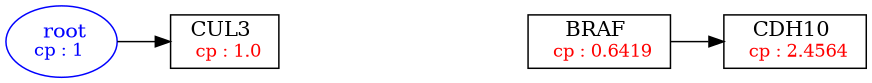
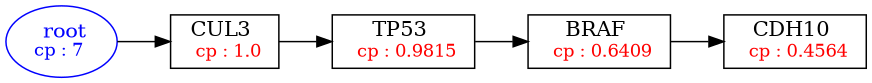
  digraph {
    fontsize=10
    rankdir=LR
    node [shape=box]
-   n1 [color=Blue label=<<font color='Blue'> root</font><br/><font color='Blue' POINT-SIZE='12'>cp : 1 </font>> shape=oval]
+   n1 [color=Blue label=<<font color='Blue'> root</font><br/><font color='Blue' POINT-SIZE='12'>cp : 7 </font>> shape=oval]
    n2 [label=<CUL3 <br/> <font color='Red' POINT-SIZE='12'> cp : 1.0 </font>>]
-   n4 [label=<BRAF <br/> <font color='Red' POINT-SIZE='12'> cp : 0.6419 </font>>]
-   n5 [label=<CDH10 <br/> <font color='Red' POINT-SIZE='12'> cp : 2.4564 </font>>]
+   n3 [label=<TP53 <br/> <font color='Red' POINT-SIZE='12'> cp : 0.9815 </font>>]
+   n4 [label=<BRAF <br/> <font color='Red' POINT-SIZE='12'> cp : 0.6409 </font>>]
+   n5 [label=<CDH10 <br/> <font color='Red' POINT-SIZE='12'> cp : 0.4564 </font>>]
    n1 -> n2
+   n2 -> n3
+   n3 -> n4
    n4 -> n5
  }
